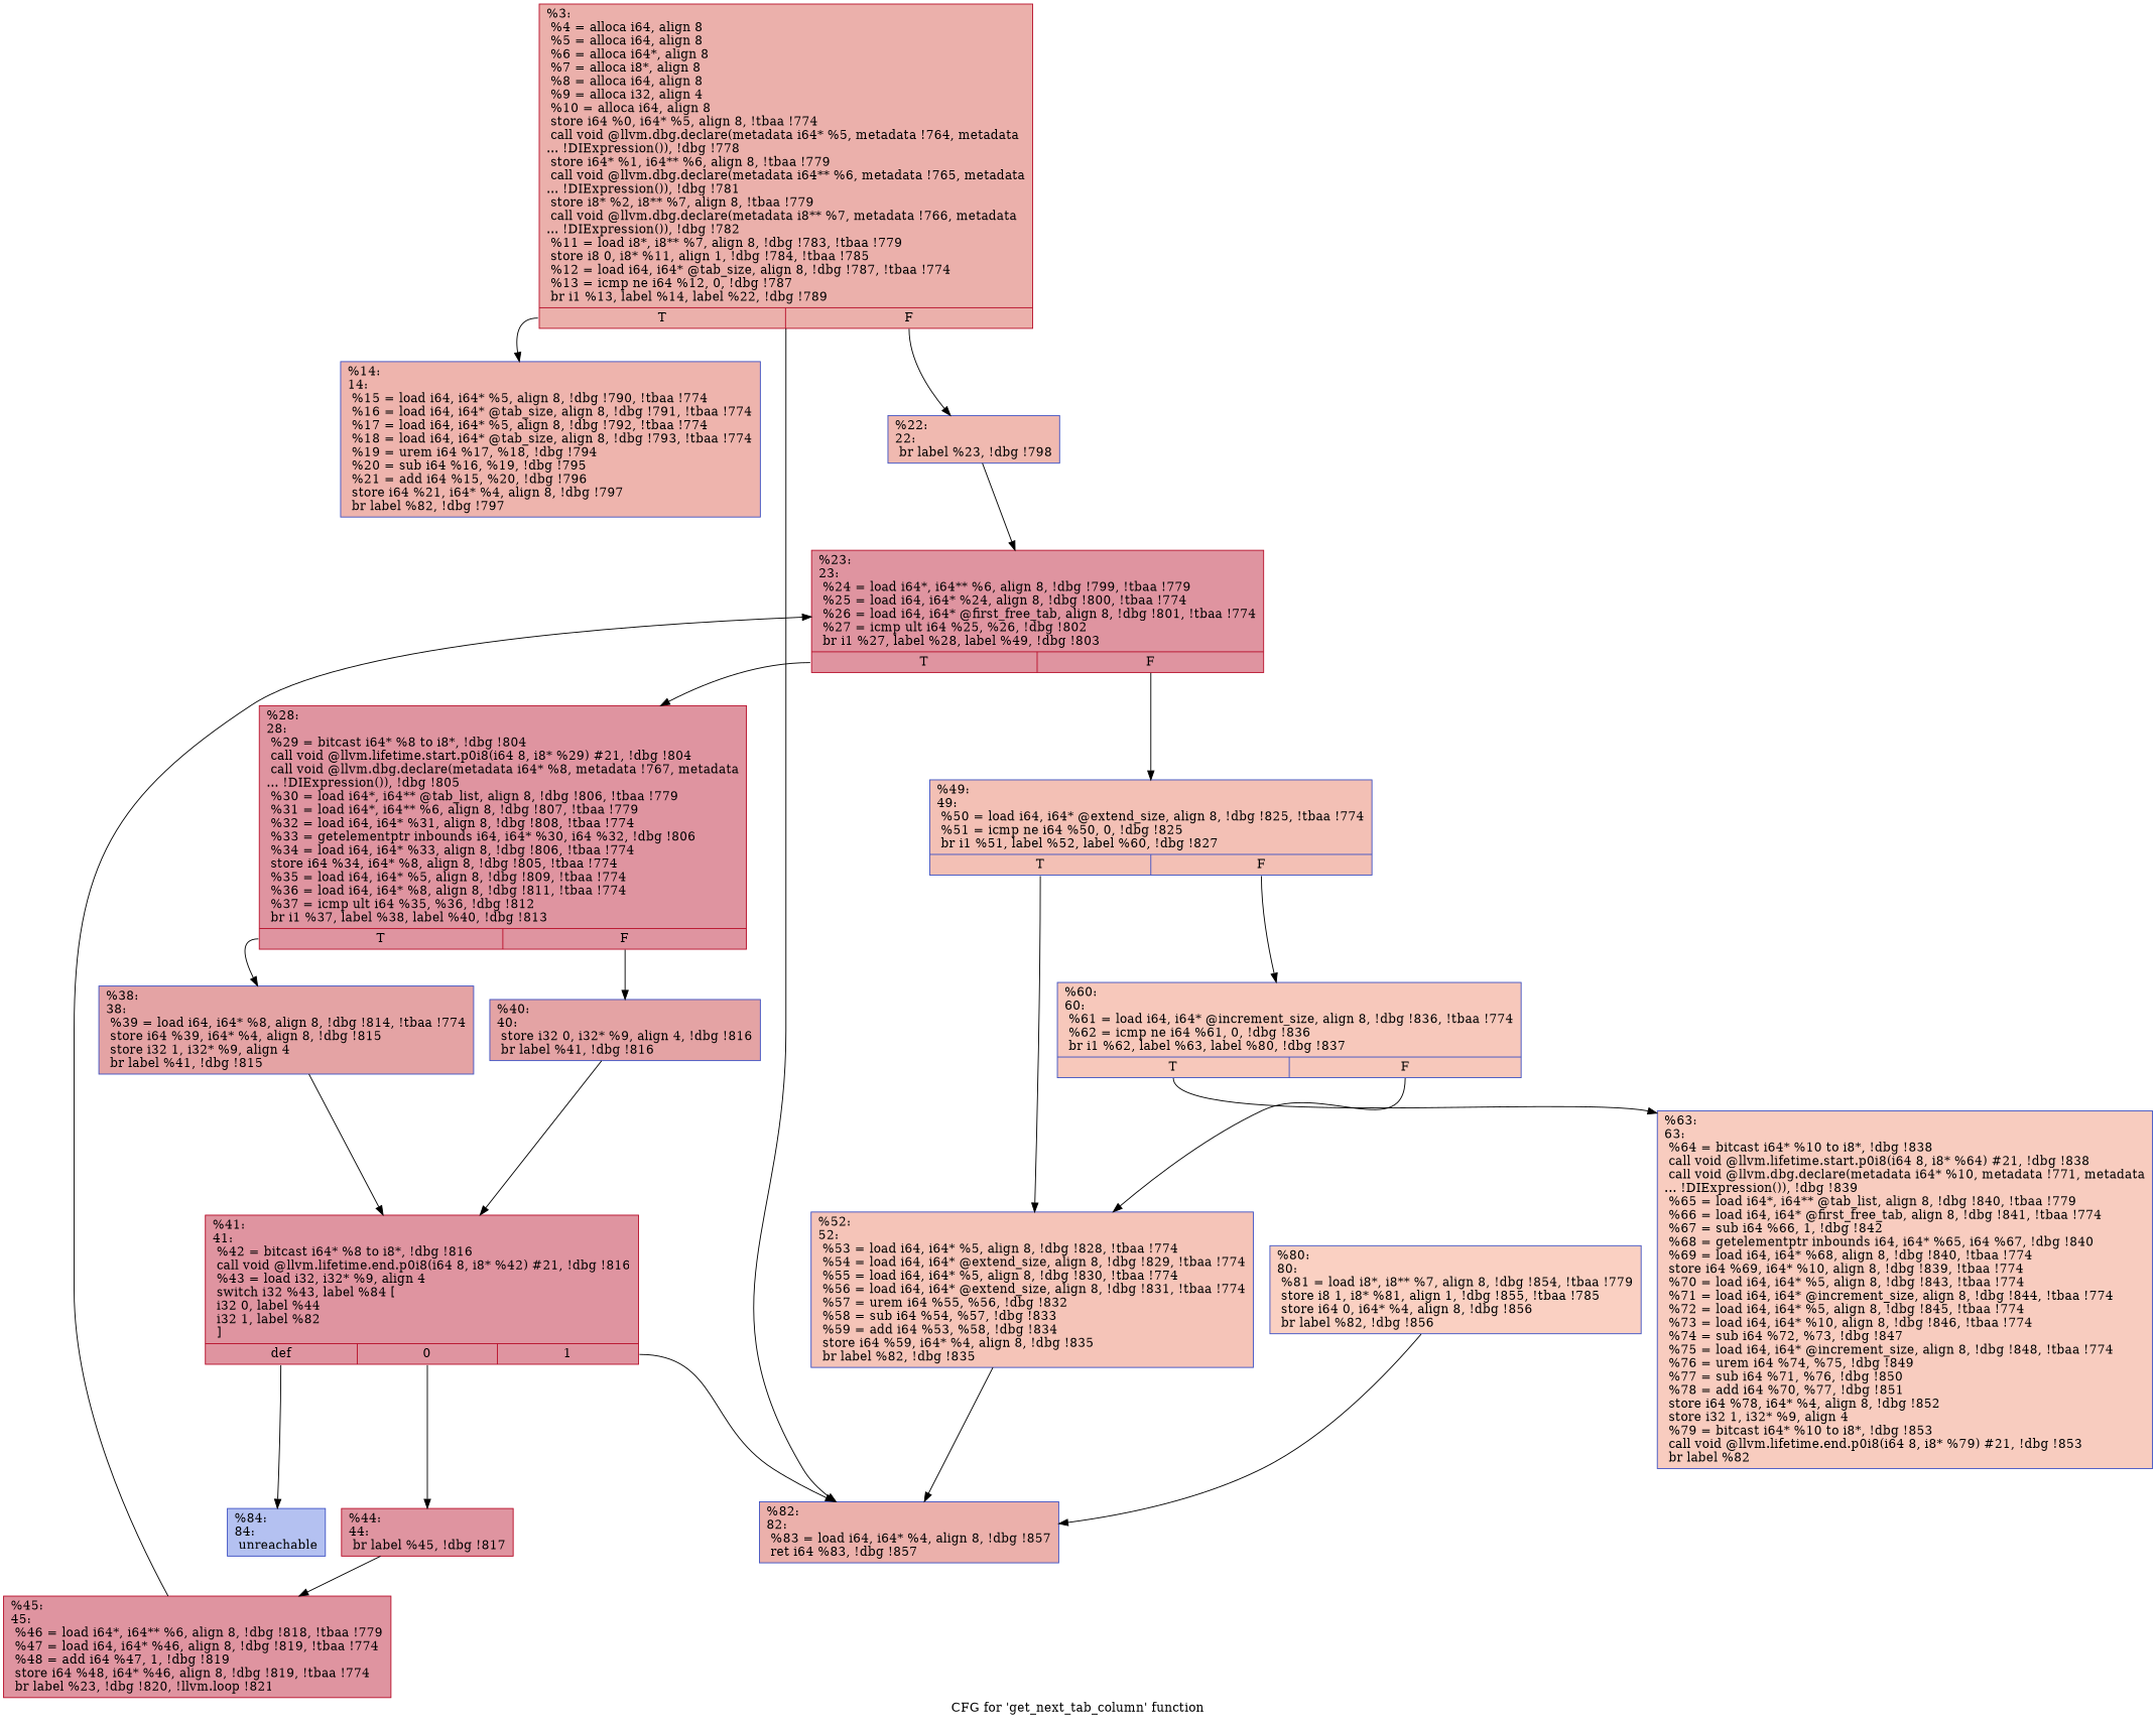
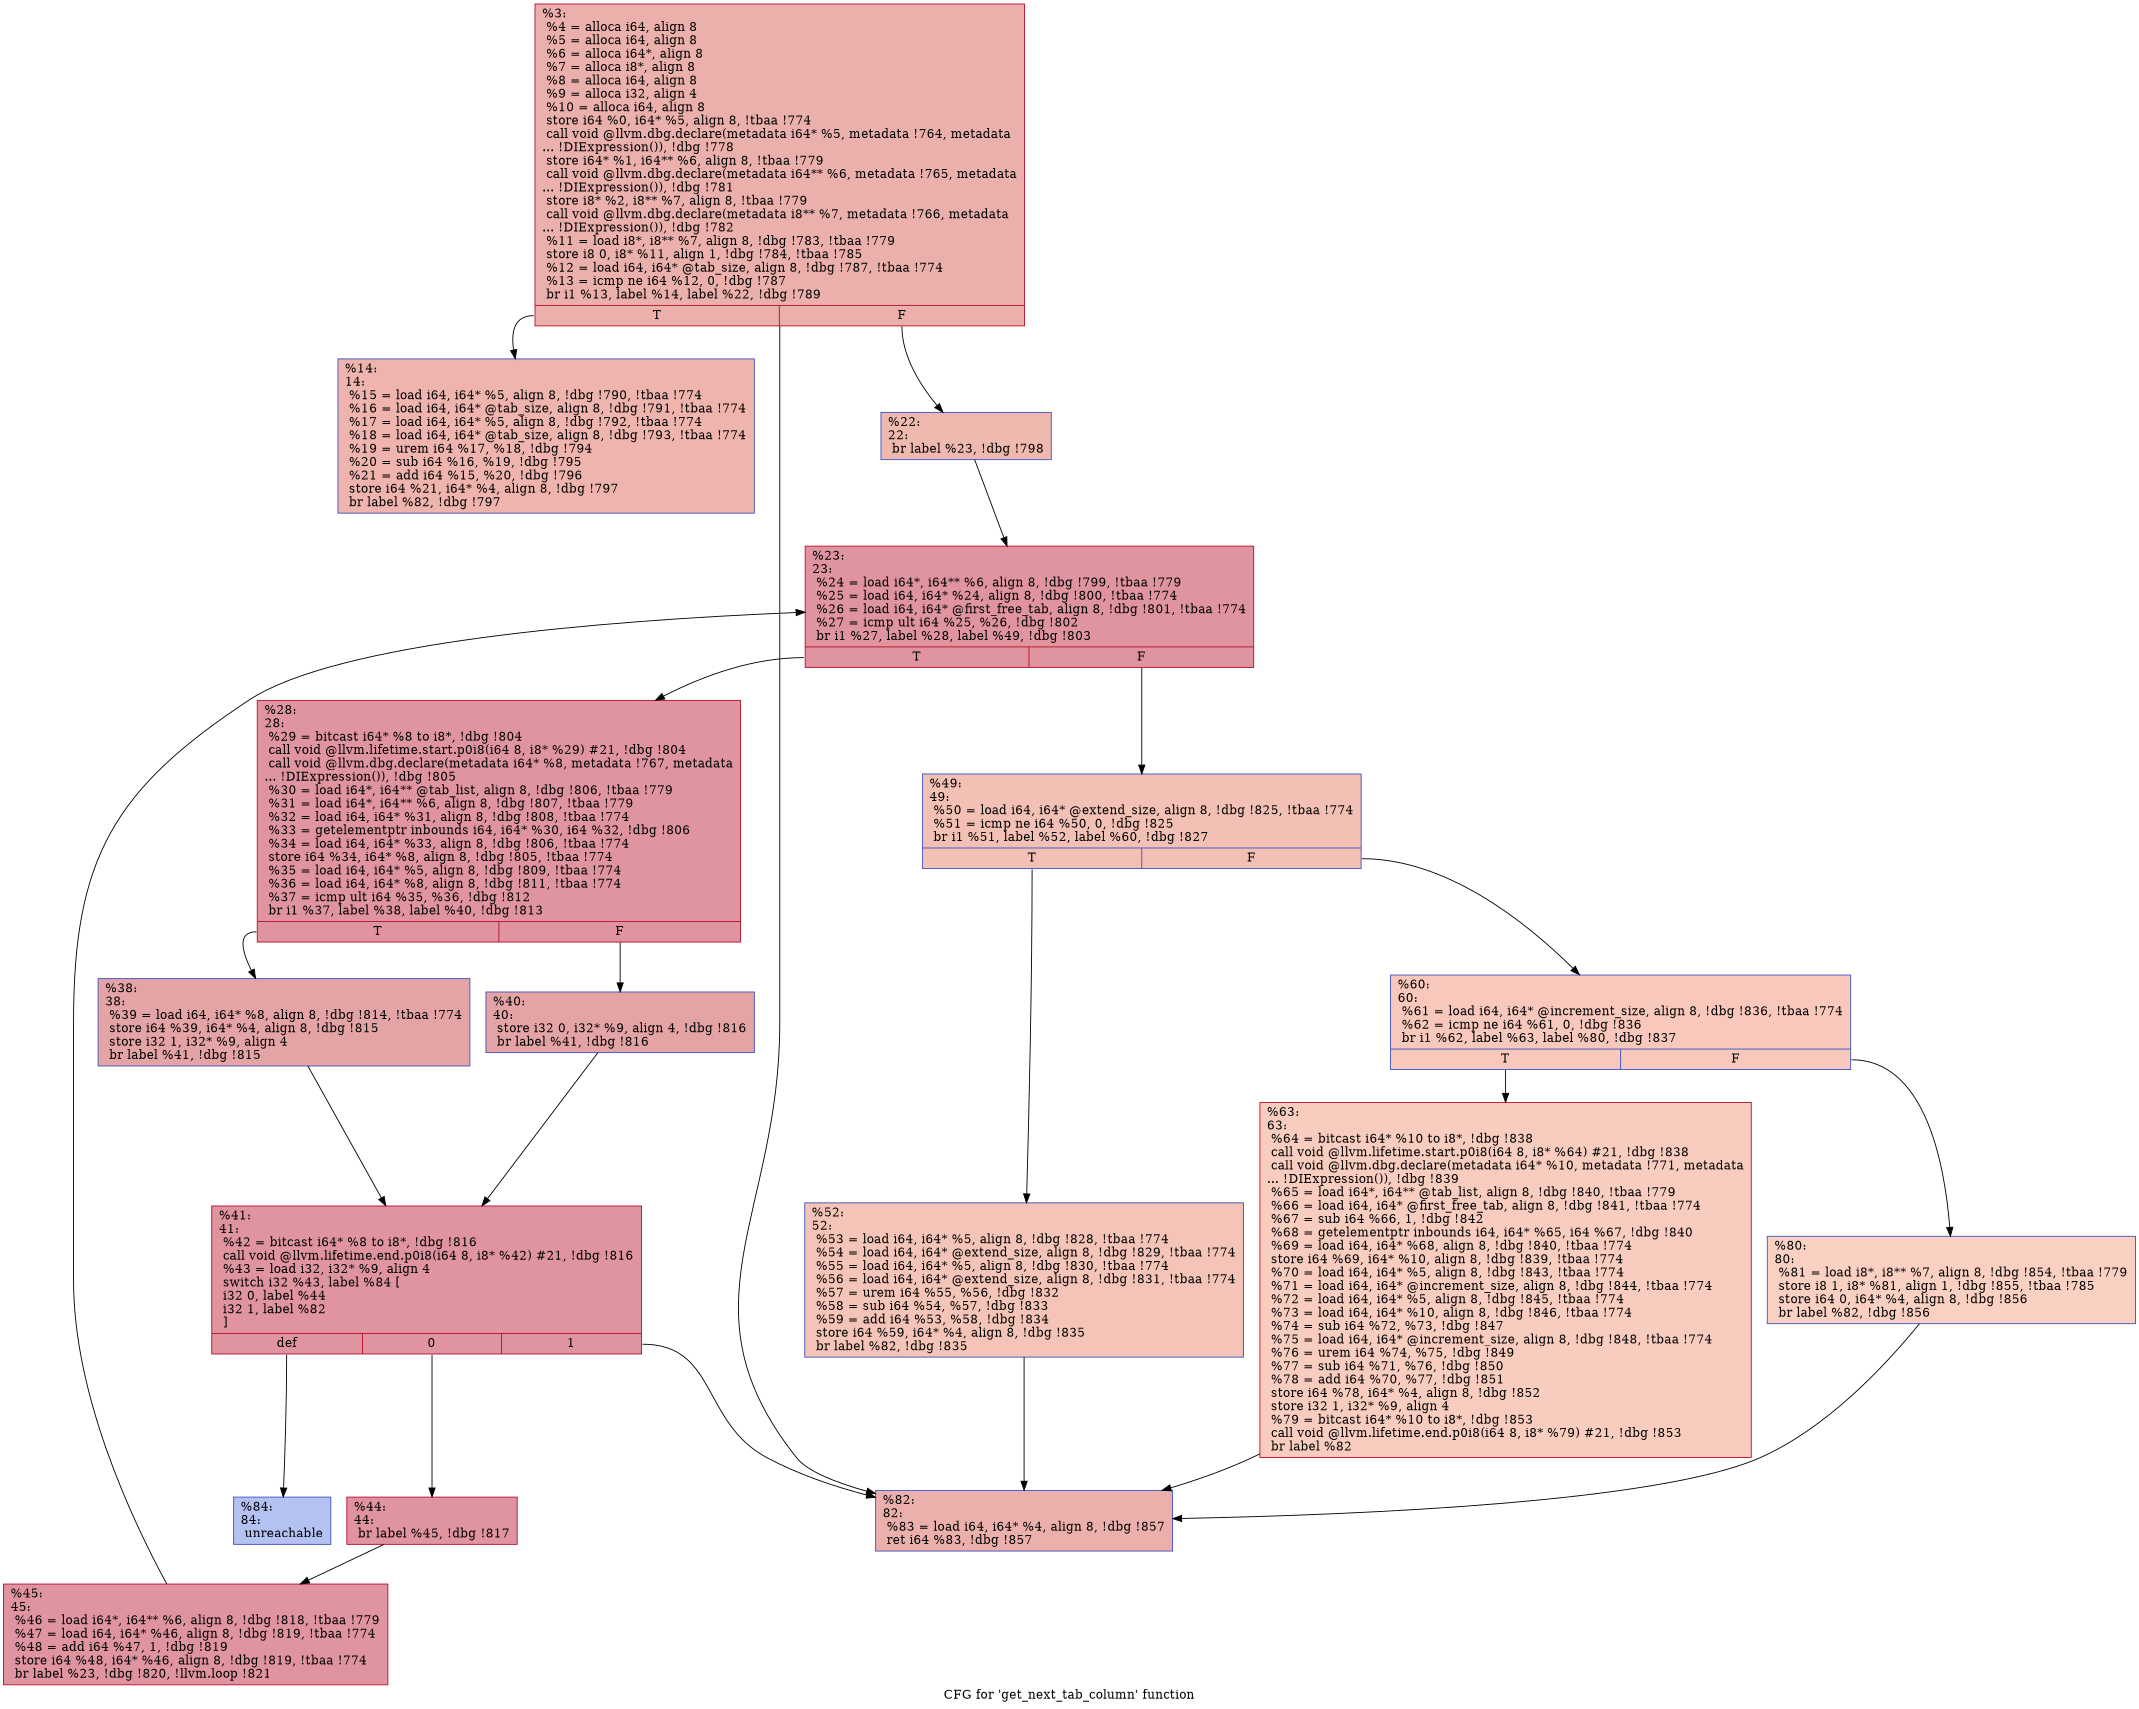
  digraph {
    fontname="DejaVu Serif"
    label="CFG for 'get_next_tab_column' function"
    node [color="#3d50c3ff" fillcolor="#b70d2870" fontname="DejaVu Serif" shape=record style=filled]
    edge [fontname="DejaVu Serif"]
    n1 [color="#b70d28ff" fillcolor="#d24b4070" label="{%3:\l  %4 = alloca i64, align 8\l  %5 = alloca i64, align 8\l  %6 = alloca i64*, align 8\l  %7 = alloca i8*, align 8\l  %8 = alloca i64, align 8\l  %9 = alloca i32, align 4\l  %10 = alloca i64, align 8\l  store i64 %0, i64* %5, align 8, !tbaa !774\l  call void @llvm.dbg.declare(metadata i64* %5, metadata !764, metadata\l... !DIExpression()), !dbg !778\l  store i64* %1, i64** %6, align 8, !tbaa !779\l  call void @llvm.dbg.declare(metadata i64** %6, metadata !765, metadata\l... !DIExpression()), !dbg !781\l  store i8* %2, i8** %7, align 8, !tbaa !779\l  call void @llvm.dbg.declare(metadata i8** %7, metadata !766, metadata\l... !DIExpression()), !dbg !782\l  %11 = load i8*, i8** %7, align 8, !dbg !783, !tbaa !779\l  store i8 0, i8* %11, align 1, !dbg !784, !tbaa !785\l  %12 = load i64, i64* @tab_size, align 8, !dbg !787, !tbaa !774\l  %13 = icmp ne i64 %12, 0, !dbg !787\l  br i1 %13, label %14, label %22, !dbg !789\l|{<s0>T|<s1>F}}"]
    n2 [fillcolor="#d8564670" label="{%14:\l14:                                               \l  %15 = load i64, i64* %5, align 8, !dbg !790, !tbaa !774\l  %16 = load i64, i64* @tab_size, align 8, !dbg !791, !tbaa !774\l  %17 = load i64, i64* %5, align 8, !dbg !792, !tbaa !774\l  %18 = load i64, i64* @tab_size, align 8, !dbg !793, !tbaa !774\l  %19 = urem i64 %17, %18, !dbg !794\l  %20 = sub i64 %16, %19, !dbg !795\l  %21 = add i64 %15, %20, !dbg !796\l  store i64 %21, i64* %4, align 8, !dbg !797\l  br label %82, !dbg !797\l}"]
    n3 [fillcolor="#de614d70" label="{%22:\l22:                                               \l  br label %23, !dbg !798\l}"]
    n4 [fillcolor="#d24b4070" label="{%82:\l82:                                               \l  %83 = load i64, i64* %4, align 8, !dbg !857\l  ret i64 %83, !dbg !857\l}"]
    n5 [color="#b70d28ff" label="{%23:\l23:                                               \l  %24 = load i64*, i64** %6, align 8, !dbg !799, !tbaa !779\l  %25 = load i64, i64* %24, align 8, !dbg !800, !tbaa !774\l  %26 = load i64, i64* @first_free_tab, align 8, !dbg !801, !tbaa !774\l  %27 = icmp ult i64 %25, %26, !dbg !802\l  br i1 %27, label %28, label %49, !dbg !803\l|{<s0>T|<s1>F}}"]
    n6 [color="#b70d28ff" label="{%28:\l28:                                               \l  %29 = bitcast i64* %8 to i8*, !dbg !804\l  call void @llvm.lifetime.start.p0i8(i64 8, i8* %29) #21, !dbg !804\l  call void @llvm.dbg.declare(metadata i64* %8, metadata !767, metadata\l... !DIExpression()), !dbg !805\l  %30 = load i64*, i64** @tab_list, align 8, !dbg !806, !tbaa !779\l  %31 = load i64*, i64** %6, align 8, !dbg !807, !tbaa !779\l  %32 = load i64, i64* %31, align 8, !dbg !808, !tbaa !774\l  %33 = getelementptr inbounds i64, i64* %30, i64 %32, !dbg !806\l  %34 = load i64, i64* %33, align 8, !dbg !806, !tbaa !774\l  store i64 %34, i64* %8, align 8, !dbg !805, !tbaa !774\l  %35 = load i64, i64* %5, align 8, !dbg !809, !tbaa !774\l  %36 = load i64, i64* %8, align 8, !dbg !811, !tbaa !774\l  %37 = icmp ult i64 %35, %36, !dbg !812\l  br i1 %37, label %38, label %40, !dbg !813\l|{<s0>T|<s1>F}}"]
    n7 [fillcolor="#e5705870" label="{%49:\l49:                                               \l  %50 = load i64, i64* @extend_size, align 8, !dbg !825, !tbaa !774\l  %51 = icmp ne i64 %50, 0, !dbg !825\l  br i1 %51, label %52, label %60, !dbg !827\l|{<s0>T|<s1>F}}"]
    n8 [fillcolor="#c32e3170" label="{%38:\l38:                                               \l  %39 = load i64, i64* %8, align 8, !dbg !814, !tbaa !774\l  store i64 %39, i64* %4, align 8, !dbg !815\l  store i32 1, i32* %9, align 4\l  br label %41, !dbg !815\l}"]
    n9 [fillcolor="#c32e3170" label="{%40:\l40:                                               \l  store i32 0, i32* %9, align 4, !dbg !816\l  br label %41, !dbg !816\l}"]
    n10 [fillcolor="#e97a5f70" label="{%52:\l52:                                               \l  %53 = load i64, i64* %5, align 8, !dbg !828, !tbaa !774\l  %54 = load i64, i64* @extend_size, align 8, !dbg !829, !tbaa !774\l  %55 = load i64, i64* %5, align 8, !dbg !830, !tbaa !774\l  %56 = load i64, i64* @extend_size, align 8, !dbg !831, !tbaa !774\l  %57 = urem i64 %55, %56, !dbg !832\l  %58 = sub i64 %54, %57, !dbg !833\l  %59 = add i64 %53, %58, !dbg !834\l  store i64 %59, i64* %4, align 8, !dbg !835\l  br label %82, !dbg !835\l}"]
    n11 [fillcolor="#ed836670" label="{%60:\l60:                                               \l  %61 = load i64, i64* @increment_size, align 8, !dbg !836, !tbaa !774\l  %62 = icmp ne i64 %61, 0, !dbg !836\l  br i1 %62, label %63, label %80, !dbg !837\l|{<s0>T|<s1>F}}"]
    n12 [color="#b70d28ff" label="{%41:\l41:                                               \l  %42 = bitcast i64* %8 to i8*, !dbg !816\l  call void @llvm.lifetime.end.p0i8(i64 8, i8* %42) #21, !dbg !816\l  %43 = load i32, i32* %9, align 4\l  switch i32 %43, label %84 [\l    i32 0, label %44\l    i32 1, label %82\l  ]\l|{<s0>def|<s1>0|<s2>1}}"]
-   n13 [fillcolor="#f08b6e70" label="{%63:\l63:                                               \l  %64 = bitcast i64* %10 to i8*, !dbg !838\l  call void @llvm.lifetime.start.p0i8(i64 8, i8* %64) #21, !dbg !838\l  call void @llvm.dbg.declare(metadata i64* %10, metadata !771, metadata\l... !DIExpression()), !dbg !839\l  %65 = load i64*, i64** @tab_list, align 8, !dbg !840, !tbaa !779\l  %66 = load i64, i64* @first_free_tab, align 8, !dbg !841, !tbaa !774\l  %67 = sub i64 %66, 1, !dbg !842\l  %68 = getelementptr inbounds i64, i64* %65, i64 %67, !dbg !840\l  %69 = load i64, i64* %68, align 8, !dbg !840, !tbaa !774\l  store i64 %69, i64* %10, align 8, !dbg !839, !tbaa !774\l  %70 = load i64, i64* %5, align 8, !dbg !843, !tbaa !774\l  %71 = load i64, i64* @increment_size, align 8, !dbg !844, !tbaa !774\l  %72 = load i64, i64* %5, align 8, !dbg !845, !tbaa !774\l  %73 = load i64, i64* %10, align 8, !dbg !846, !tbaa !774\l  %74 = sub i64 %72, %73, !dbg !847\l  %75 = load i64, i64* @increment_size, align 8, !dbg !848, !tbaa !774\l  %76 = urem i64 %74, %75, !dbg !849\l  %77 = sub i64 %71, %76, !dbg !850\l  %78 = add i64 %70, %77, !dbg !851\l  store i64 %78, i64* %4, align 8, !dbg !852\l  store i32 1, i32* %9, align 4\l  %79 = bitcast i64* %10 to i8*, !dbg !853\l  call void @llvm.lifetime.end.p0i8(i64 8, i8* %79) #21, !dbg !853\l  br label %82\l}"]
+   n13 [color="#b70d28ff" fillcolor="#f08b6e70" label="{%63:\l63:                                               \l  %64 = bitcast i64* %10 to i8*, !dbg !838\l  call void @llvm.lifetime.start.p0i8(i64 8, i8* %64) #21, !dbg !838\l  call void @llvm.dbg.declare(metadata i64* %10, metadata !771, metadata\l... !DIExpression()), !dbg !839\l  %65 = load i64*, i64** @tab_list, align 8, !dbg !840, !tbaa !779\l  %66 = load i64, i64* @first_free_tab, align 8, !dbg !841, !tbaa !774\l  %67 = sub i64 %66, 1, !dbg !842\l  %68 = getelementptr inbounds i64, i64* %65, i64 %67, !dbg !840\l  %69 = load i64, i64* %68, align 8, !dbg !840, !tbaa !774\l  store i64 %69, i64* %10, align 8, !dbg !839, !tbaa !774\l  %70 = load i64, i64* %5, align 8, !dbg !843, !tbaa !774\l  %71 = load i64, i64* @increment_size, align 8, !dbg !844, !tbaa !774\l  %72 = load i64, i64* %5, align 8, !dbg !845, !tbaa !774\l  %73 = load i64, i64* %10, align 8, !dbg !846, !tbaa !774\l  %74 = sub i64 %72, %73, !dbg !847\l  %75 = load i64, i64* @increment_size, align 8, !dbg !848, !tbaa !774\l  %76 = urem i64 %74, %75, !dbg !849\l  %77 = sub i64 %71, %76, !dbg !850\l  %78 = add i64 %70, %77, !dbg !851\l  store i64 %78, i64* %4, align 8, !dbg !852\l  store i32 1, i32* %9, align 4\l  %79 = bitcast i64* %10 to i8*, !dbg !853\l  call void @llvm.lifetime.end.p0i8(i64 8, i8* %79) #21, !dbg !853\l  br label %82\l}"]
    n14 [fillcolor="#f3947570" label="{%80:\l80:                                               \l  %81 = load i8*, i8** %7, align 8, !dbg !854, !tbaa !779\l  store i8 1, i8* %81, align 1, !dbg !855, !tbaa !785\l  store i64 0, i64* %4, align 8, !dbg !856\l  br label %82, !dbg !856\l}"]
    n15 [fillcolor="#5572df70" label="{%84:\l84:                                               \l  unreachable\l}"]
    n16 [color="#b70d28ff" label="{%44:\l44:                                               \l  br label %45, !dbg !817\l}"]
    n17 [color="#b70d28ff" label="{%45:\l45:                                               \l  %46 = load i64*, i64** %6, align 8, !dbg !818, !tbaa !779\l  %47 = load i64, i64* %46, align 8, !dbg !819, !tbaa !774\l  %48 = add i64 %47, 1, !dbg !819\l  store i64 %48, i64* %46, align 8, !dbg !819, !tbaa !774\l  br label %23, !dbg !820, !llvm.loop !821\l}"]
    n1 -> n2 [tailport=s0]
    n1 -> n3 [tailport=s1]
    n1 -> n4
    n3 -> n5
    n5 -> n6 [tailport=s0]
    n5 -> n7 [tailport=s1]
    n6 -> n8 [tailport=s0]
    n6 -> n9 [tailport=s1]
    n7 -> n10 [tailport=s0]
    n7 -> n11 [tailport=s1]
    n8 -> n12
    n9 -> n12
    n10 -> n4
    n11 -> n13 [tailport=s0]
-   n11 -> n10 [tailport=s1]
+   n11 -> n14 [tailport=s1]
    n12 -> n4 [tailport=s2]
    n12 -> n15 [tailport=s0]
    n12 -> n16 [tailport=s1]
+   n13 -> n4
    n14 -> n4
    n16 -> n17
    n17 -> n5
  }
